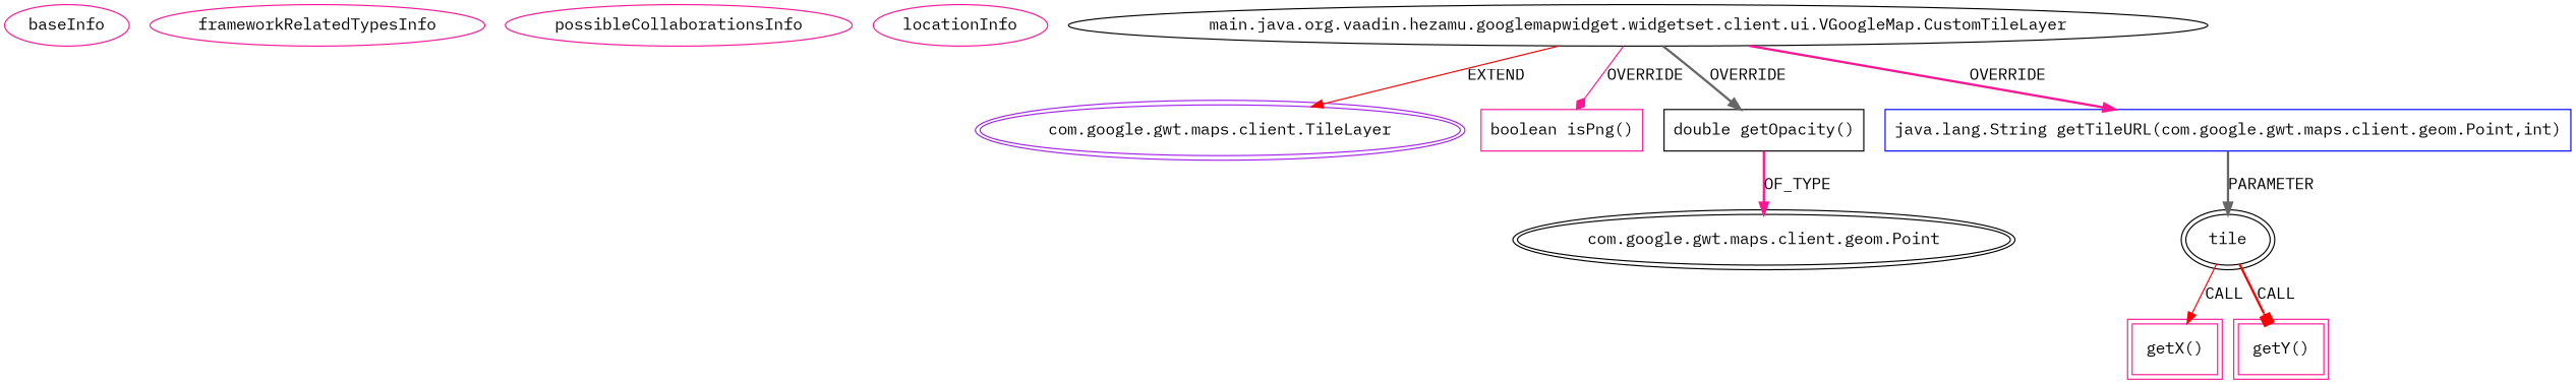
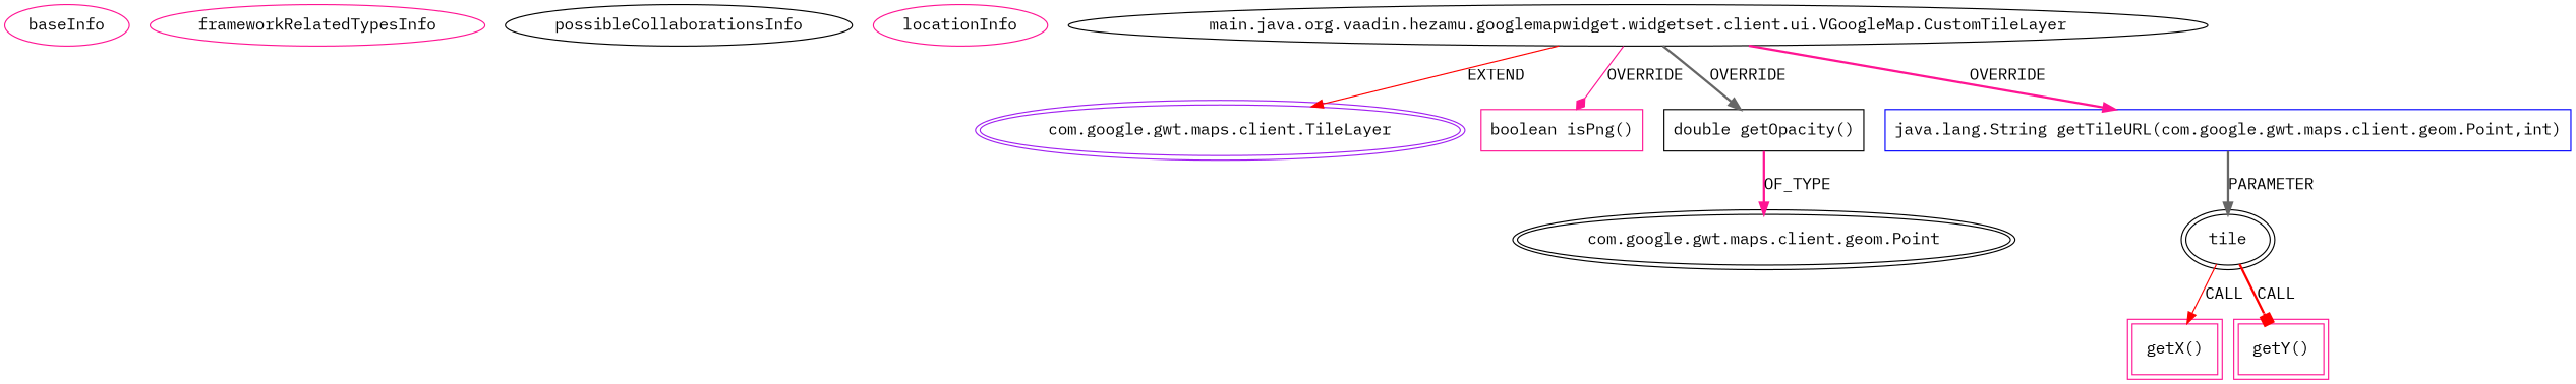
  digraph {
    fontname="IBM Plex Mono"
    node [color=deeppink fontname="IBM Plex Mono" isFrameworkType=true]
    edge [arrowhead=normal color=red fontname="IBM Plex Mono" style=bold]
    baseInfo [category=extension_graph graphId=4439 isAnonymous=false possibleRelation=false isFrameworkType=""]
    frameworkRelatedTypesInfo [0="com.google.gwt.maps.client.TileLayer" isFrameworkType=""]
-   possibleCollaborationsInfo [isFrameworkType=""]
+   possibleCollaborationsInfo [color=black isFrameworkType=""]
    locationInfo [contextSignature=CustomTileLayer filePath="/rwl-GoogleMapWidget/GoogleMapWidget-master/src/main/java/org/vaadin/hezamu/googlemapwidget/widgetset/client/ui/VGoogleMap.java" graphId=4439 projectName="rwl-GoogleMapWidget" isFrameworkType=""]
    n5 [color=black isFrameworkType=false label="main.java.org.vaadin.hezamu.googlemapwidget.widgetset.client.ui.VGoogleMap.CustomTileLayer" vertexType=ROOT_CLIENT_CLASS_DECLARATION]
    n6 [color=purple label="com.google.gwt.maps.client.TileLayer" peripheries=2 vertexType=FRAMEWORK_CLASS_TYPE]
    n7 [isFrameworkType=false label="boolean isPng()" shape=box vertexType=OVERRIDING_METHOD_DECLARATION]
    n8 [color=black isFrameworkType=false label="double getOpacity()" shape=box vertexType=OVERRIDING_METHOD_DECLARATION]
    n9 [color=blue isFrameworkType=false label="java.lang.String getTileURL(com.google.gwt.maps.client.geom.Point,int)" shape=box vertexType=OVERRIDING_METHOD_DECLARATION]
    n10 [color=black label="com.google.gwt.maps.client.geom.Point" peripheries=2 vertexType=FRAMEWORK_CLASS_TYPE]
    n11 [color=black label=tile peripheries=2 vertexType=PARAMETER_DECLARATION]
    n12 [label="getX()" peripheries=2 shape=box vertexType=INSIDE_CALL]
    n13 [label="getY()" peripheries=2 shape=box vertexType=INSIDE_CALL]
    n5 -> n6 [label=EXTEND style=solid]
    n5 -> n7 [arrowhead=diamond color=deeppink label=OVERRIDE style=solid]
    n5 -> n8 [color=gray40 label=OVERRIDE]
    n5 -> n9 [color=deeppink label=OVERRIDE]
    n8 -> n10 [color=deeppink label=OF_TYPE]
    n9 -> n11 [color=gray40 label=PARAMETER]
    n11 -> n12 [label=CALL style=solid]
    n11 -> n13 [arrowhead=box label=CALL]
  }
